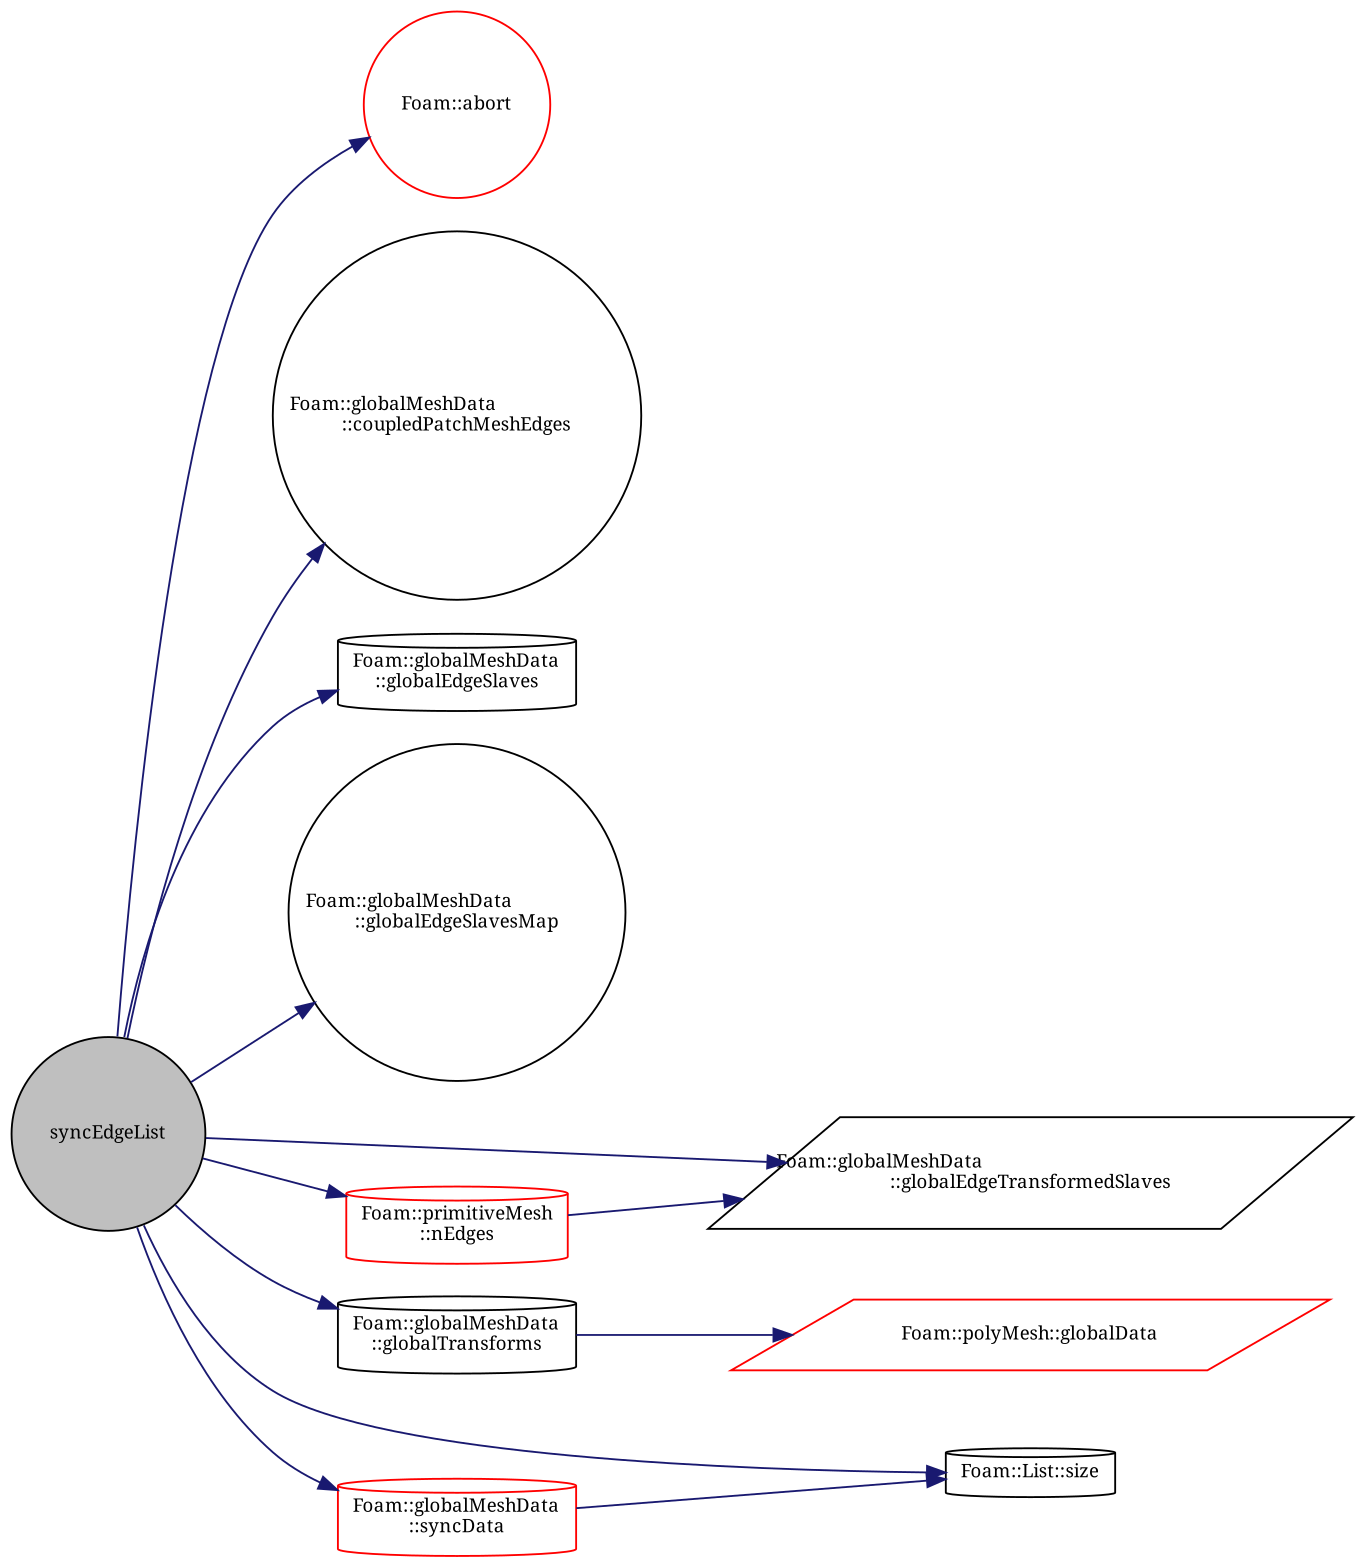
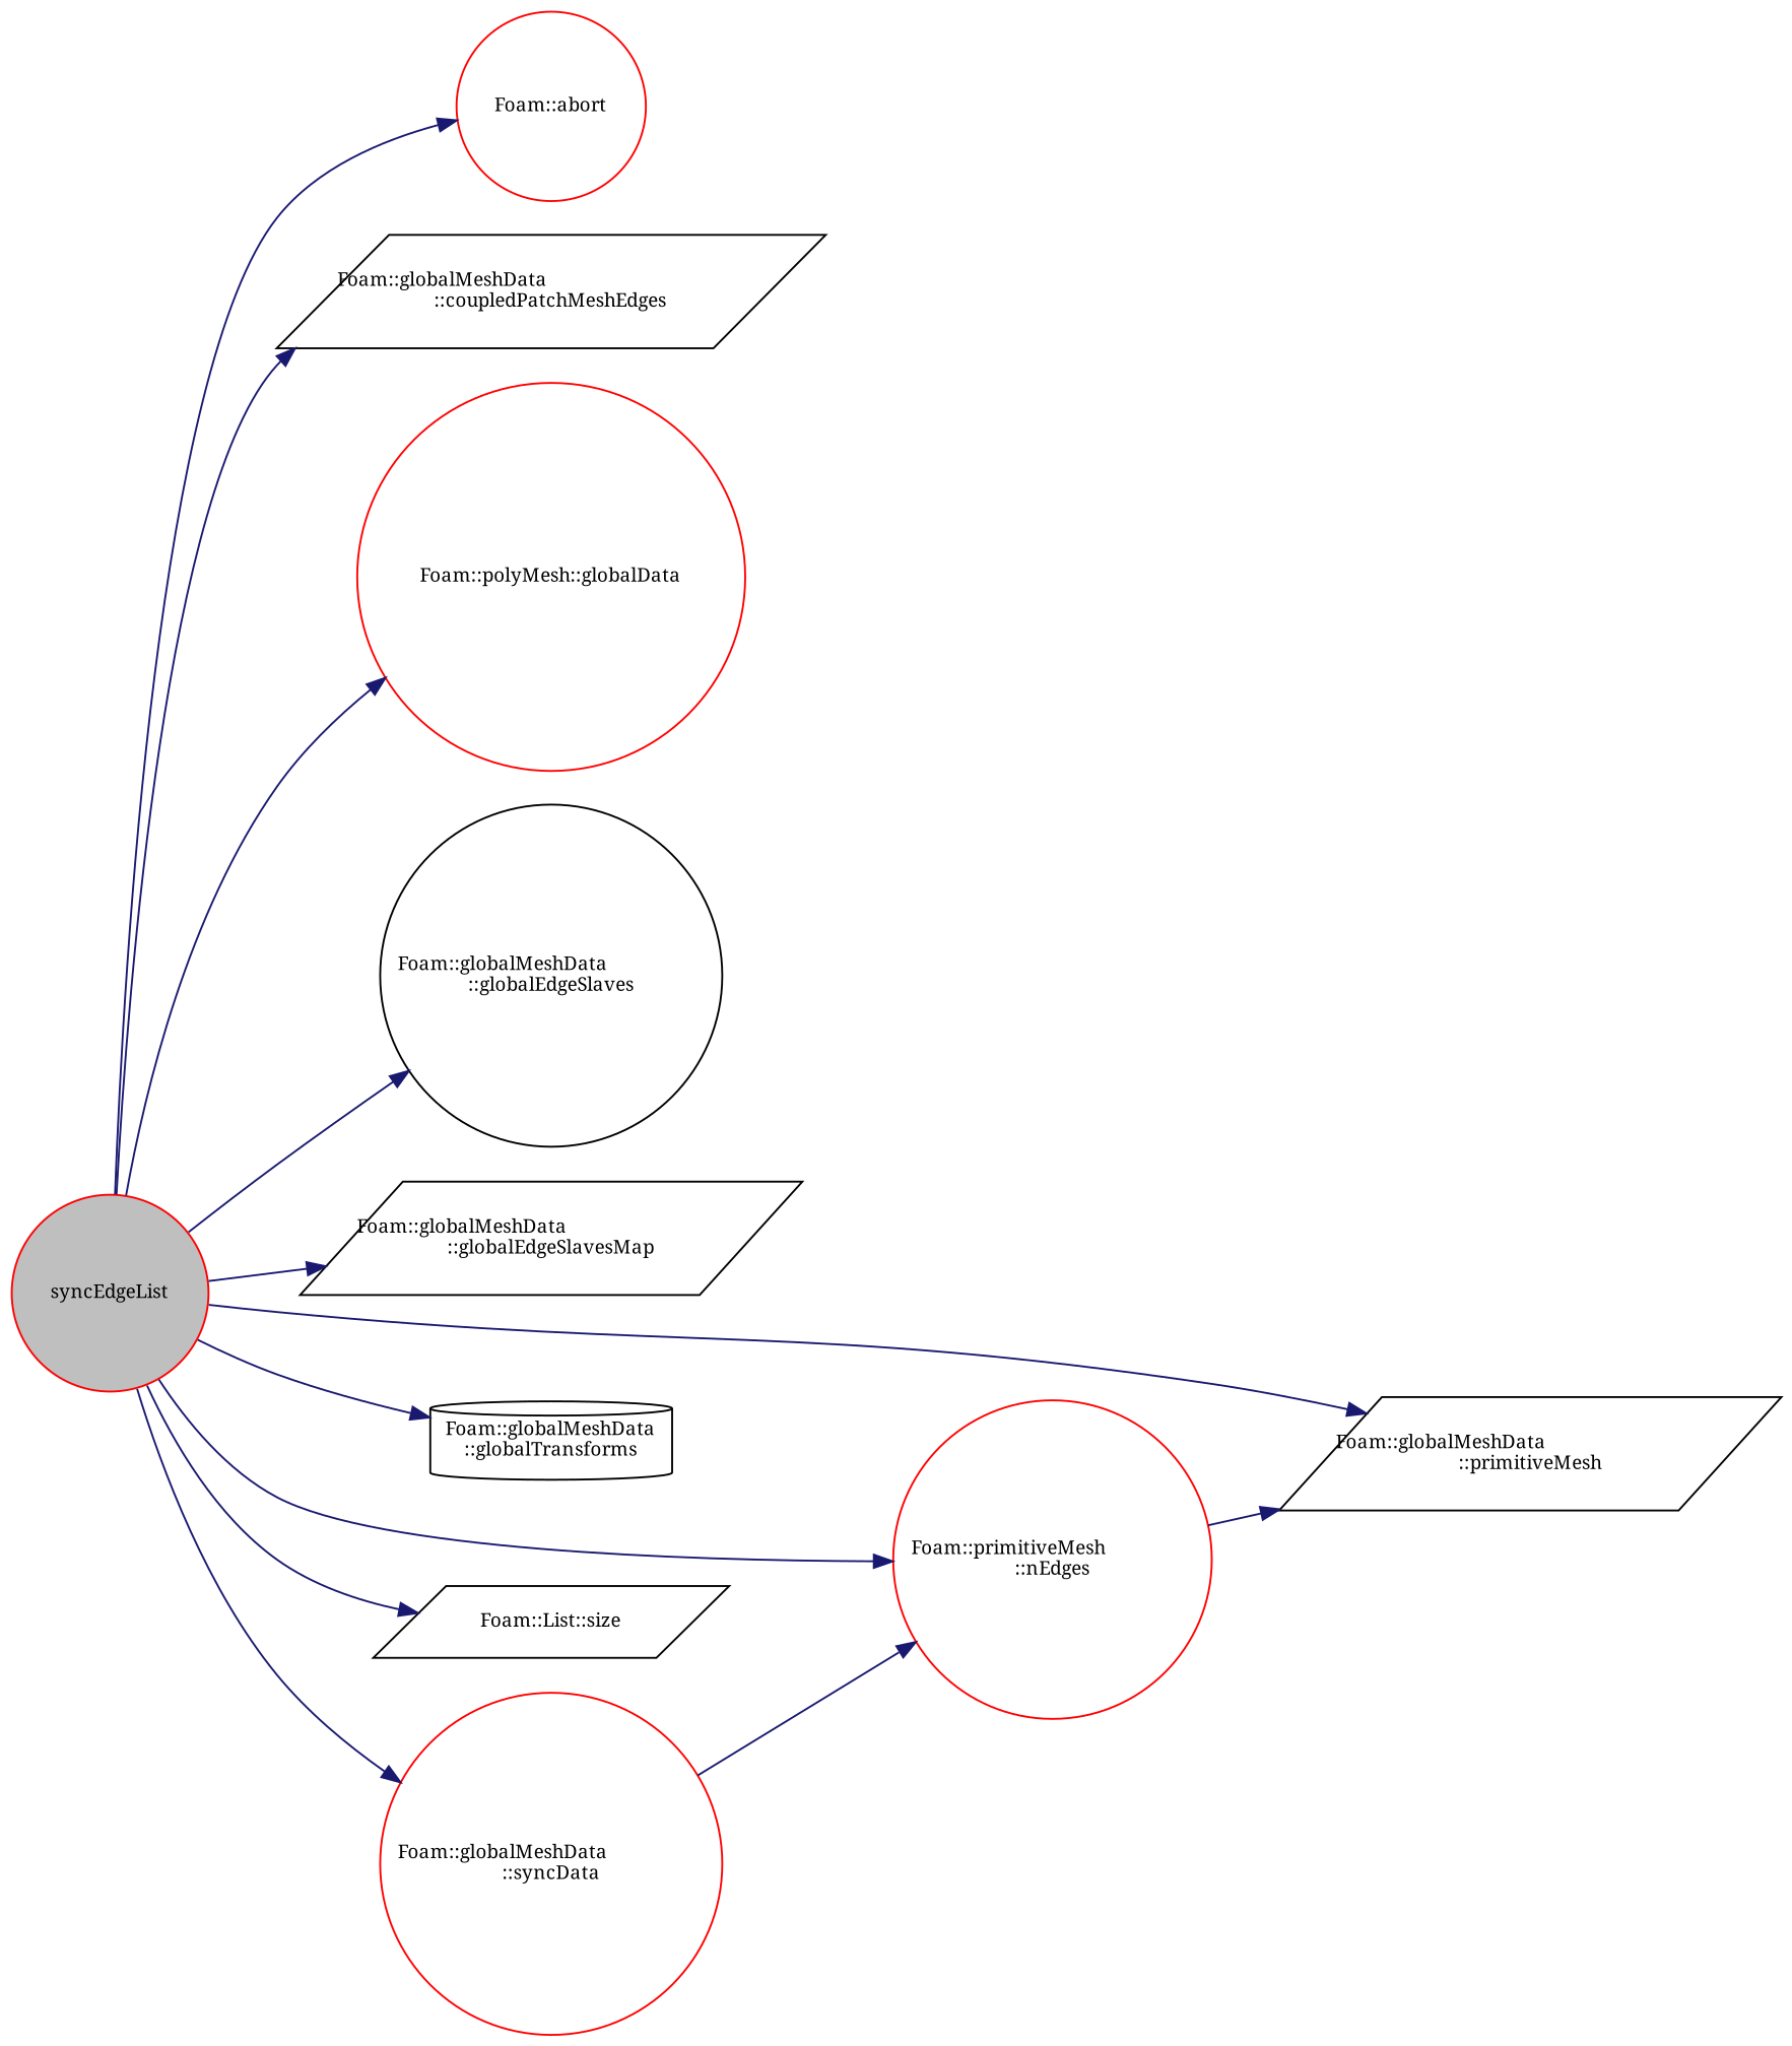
  digraph {
    fontname="Noto Serif"
    rankdir=LR
    node [color=black fontname="Noto Serif" fontsize=10 shape=circle]
    edge [color=midnightblue fontname="Noto Serif" fontsize=10 labelfontname=FreeSans labelfontsize=10 style=solid]
-   n1 [fillcolor=grey75 fontcolor=black height=0.2 label=syncEdgeList style=filled width=0.4]
+   n1 [color=red fillcolor=grey75 fontcolor=black height=0.2 label=syncEdgeList style=filled width=0.4]
    n2 [color=red height=0.2 label="Foam::abort" width=0.4]
-   n3 [height=0.2 label="Foam::globalMeshData\l::coupledPatchMeshEdges" width=0.4]
-   n4 [color=red height=0.2 label="Foam::polyMesh::globalData" shape=parallelogram width=0.4]
-   n5 [height=0.2 label="Foam::globalMeshData\l::globalEdgeSlaves" shape=cylinder width=0.4]
-   n6 [height=0.2 label="Foam::globalMeshData\l::globalEdgeSlavesMap" width=0.4]
-   n7 [height=0.2 label="Foam::globalMeshData\l::globalEdgeTransformedSlaves" shape=parallelogram width=0.4]
+   n3 [height=0.2 label="Foam::globalMeshData\l::coupledPatchMeshEdges" shape=parallelogram width=0.4]
+   n4 [color=red height=0.2 label="Foam::polyMesh::globalData" width=0.4]
+   n5 [height=0.2 label="Foam::globalMeshData\l::globalEdgeSlaves" width=0.4]
+   n6 [height=0.2 label="Foam::globalMeshData\l::globalEdgeSlavesMap" shape=parallelogram width=0.4]
+   n7 [height=0.2 label="Foam::globalMeshData\l::primitiveMesh" shape=parallelogram width=0.4]
    n8 [height=0.2 label="Foam::globalMeshData\l::globalTransforms" shape=cylinder width=0.4]
-   n9 [color=red height=0.2 label="Foam::primitiveMesh\l::nEdges" shape=cylinder width=0.4]
-   n10 [height=0.2 label="Foam::List::size" shape=cylinder width=0.4]
-   n11 [color=red height=0.2 label="Foam::globalMeshData\l::syncData" shape=cylinder width=0.4]
+   n9 [color=red height=0.2 label="Foam::primitiveMesh\l::nEdges" width=0.4]
+   n10 [height=0.2 label="Foam::List::size" shape=parallelogram width=0.4]
+   n11 [color=red height=0.2 label="Foam::globalMeshData\l::syncData" width=0.4]
    n1 -> n2
    n1 -> n3
-   n8 -> n4
+   n1 -> n4
    n1 -> n5
    n1 -> n6
    n1 -> n7
    n1 -> n8
    n1 -> n9
    n1 -> n10
    n1 -> n11
    n9 -> n7
-   n11 -> n10
+   n11 -> n9
  }
